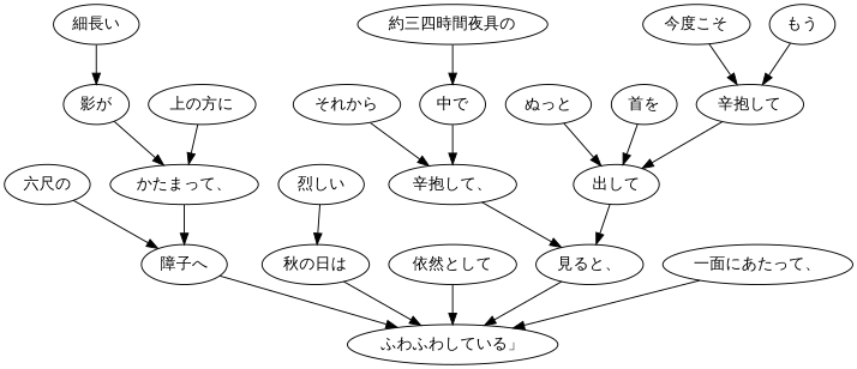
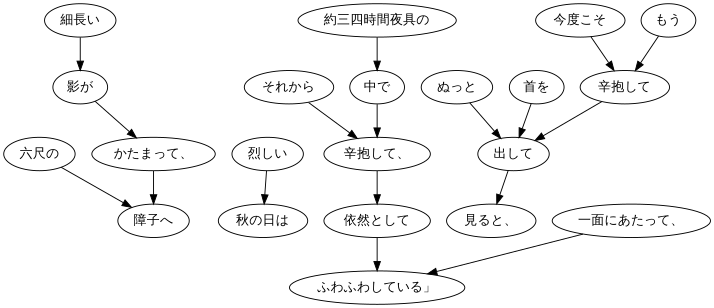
  digraph {
    n1 [label="それから"]
    n2 [label="辛抱して、"]
    n3 [label="見ると、"]
    n4 [label="約三四時間夜具の"]
    n5 [label="中で"]
    n6 [label="ふわふわしている」"]
    n7 [label="今度こそ"]
    n8 [label="辛抱して"]
    n9 [label="出して"]
    n10 [label="もう"]
    n11 [label="ぬっと"]
    n12 [label="首を"]
    n13 [label="烈しい"]
    n14 [label="秋の日は"]
    n15 [label="依然として"]
    n16 [label="六尺の"]
    n17 [label="障子へ"]
    n18 [label="一面にあたって、"]
-   n19 [label="上の方に"]
    n20 [label="かたまって、"]
    n21 [label="細長い"]
    n22 [label="影が"]
    n1 -> n2
-   n2 -> n3
-   n3 -> n6
+   n2 -> n15
    n4 -> n5
    n5 -> n2
    n7 -> n8
    n8 -> n9
    n9 -> n3
    n10 -> n8
    n11 -> n9
    n12 -> n9
    n13 -> n14
-   n14 -> n6
    n15 -> n6
    n16 -> n17
-   n17 -> n6
    n18 -> n6
-   n19 -> n20
    n20 -> n17
    n21 -> n22
    n22 -> n20
  }
